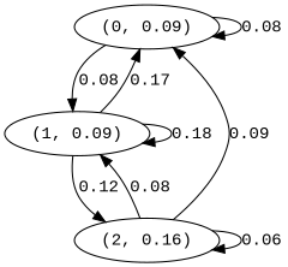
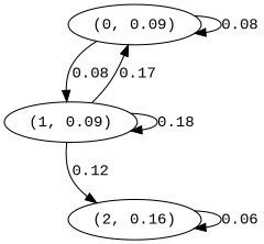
  digraph {
    fontname="Liberation Mono"
    node [fontname="Liberation Mono"]
    edge [fontname="Liberation Mono"]
    n1 [label="(0, 0.09)"]
    n2 [label="(1, 0.09)"]
    n3 [label="(2, 0.16)"]
    n1 -> n1 [label=0.08]
    n1 -> n2 [label=0.08]
    n2 -> n1 [label=0.17]
    n2 -> n2 [label=0.18]
    n2 -> n3 [label=0.12]
-   n3 -> n1 [label=0.09]
-   n3 -> n2 [label=0.08]
    n3 -> n3 [label=0.06]
  }
